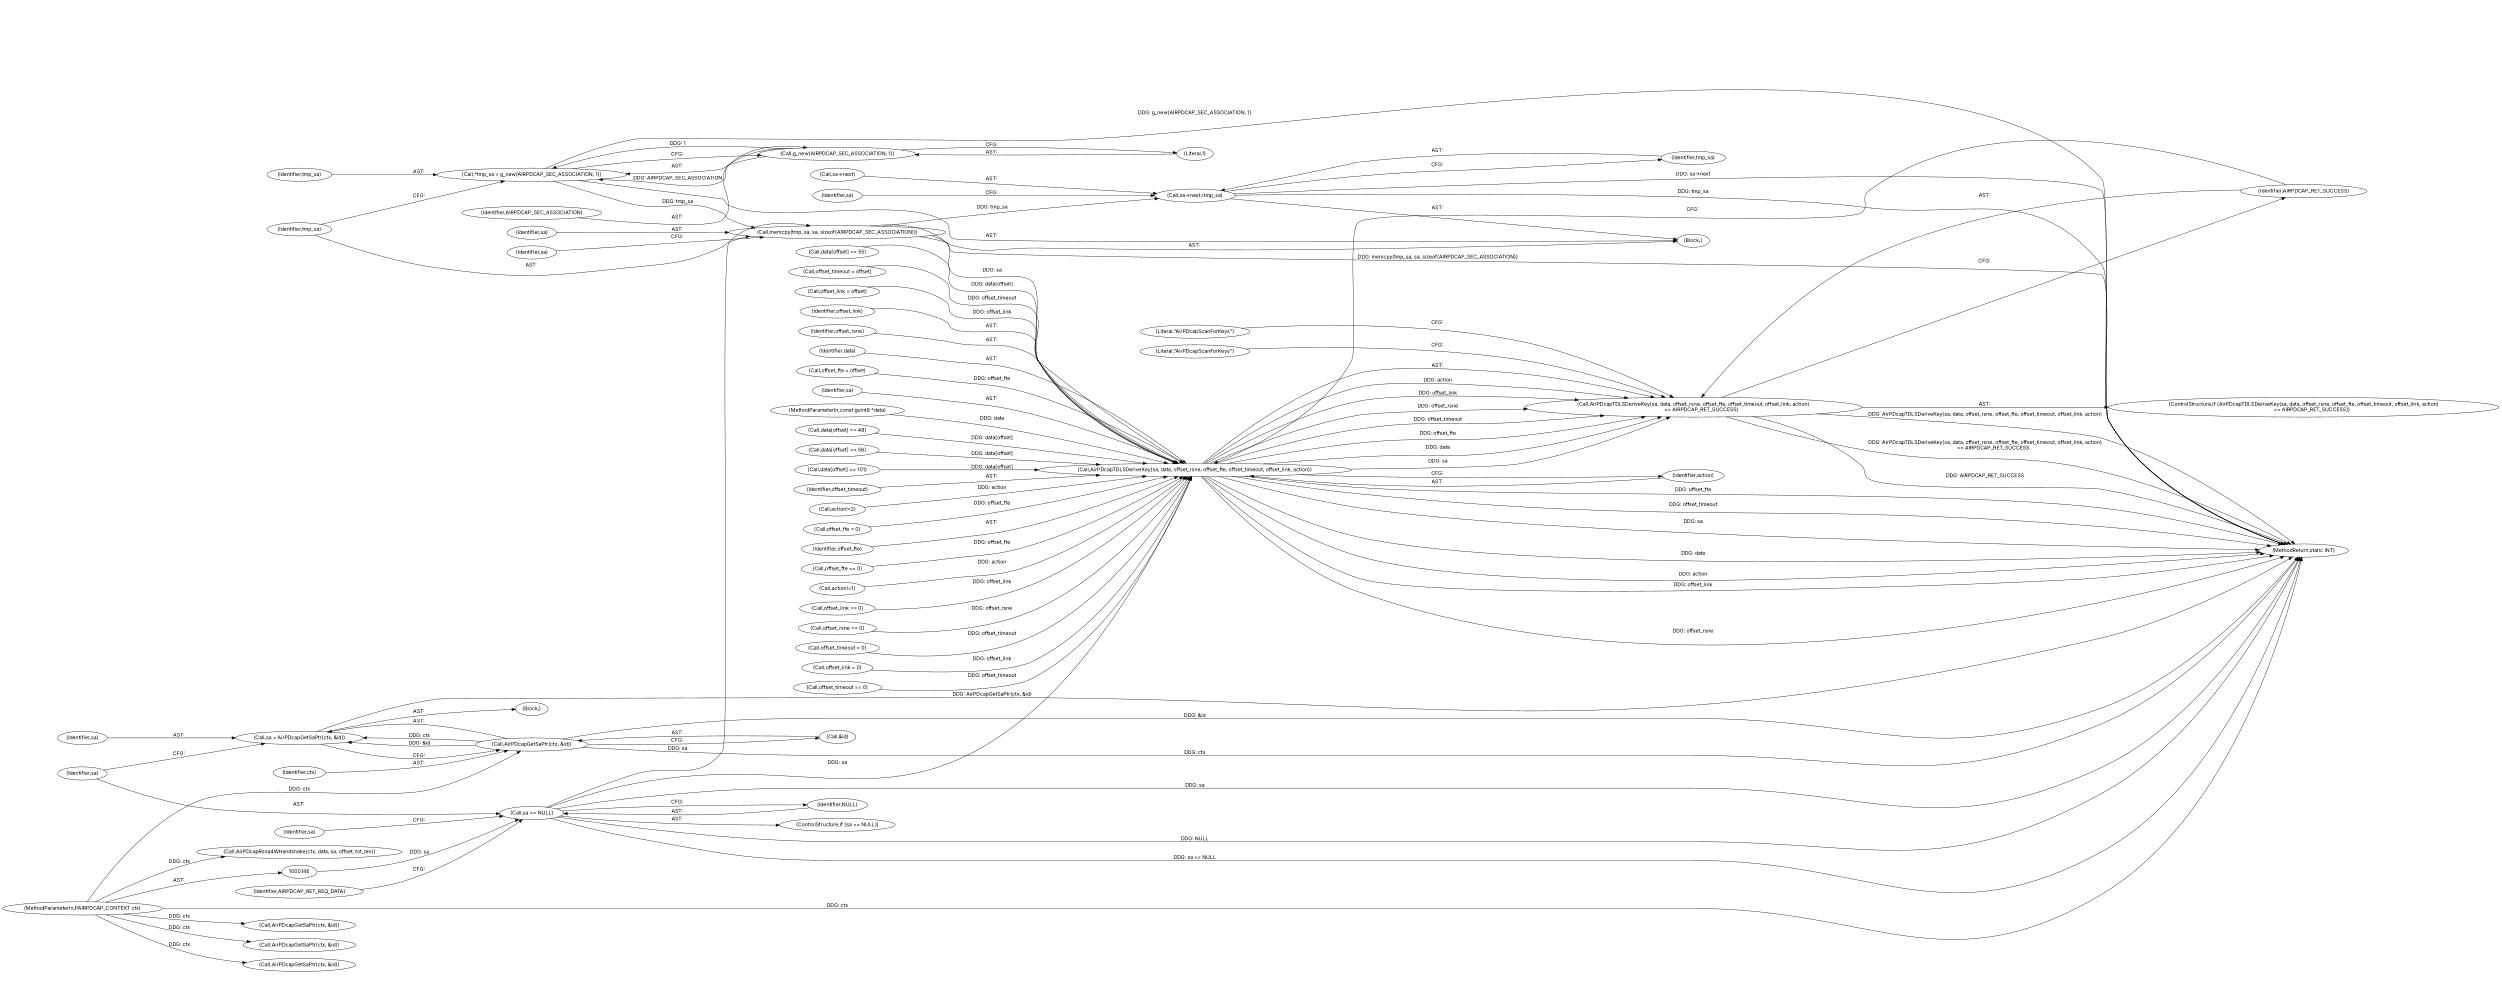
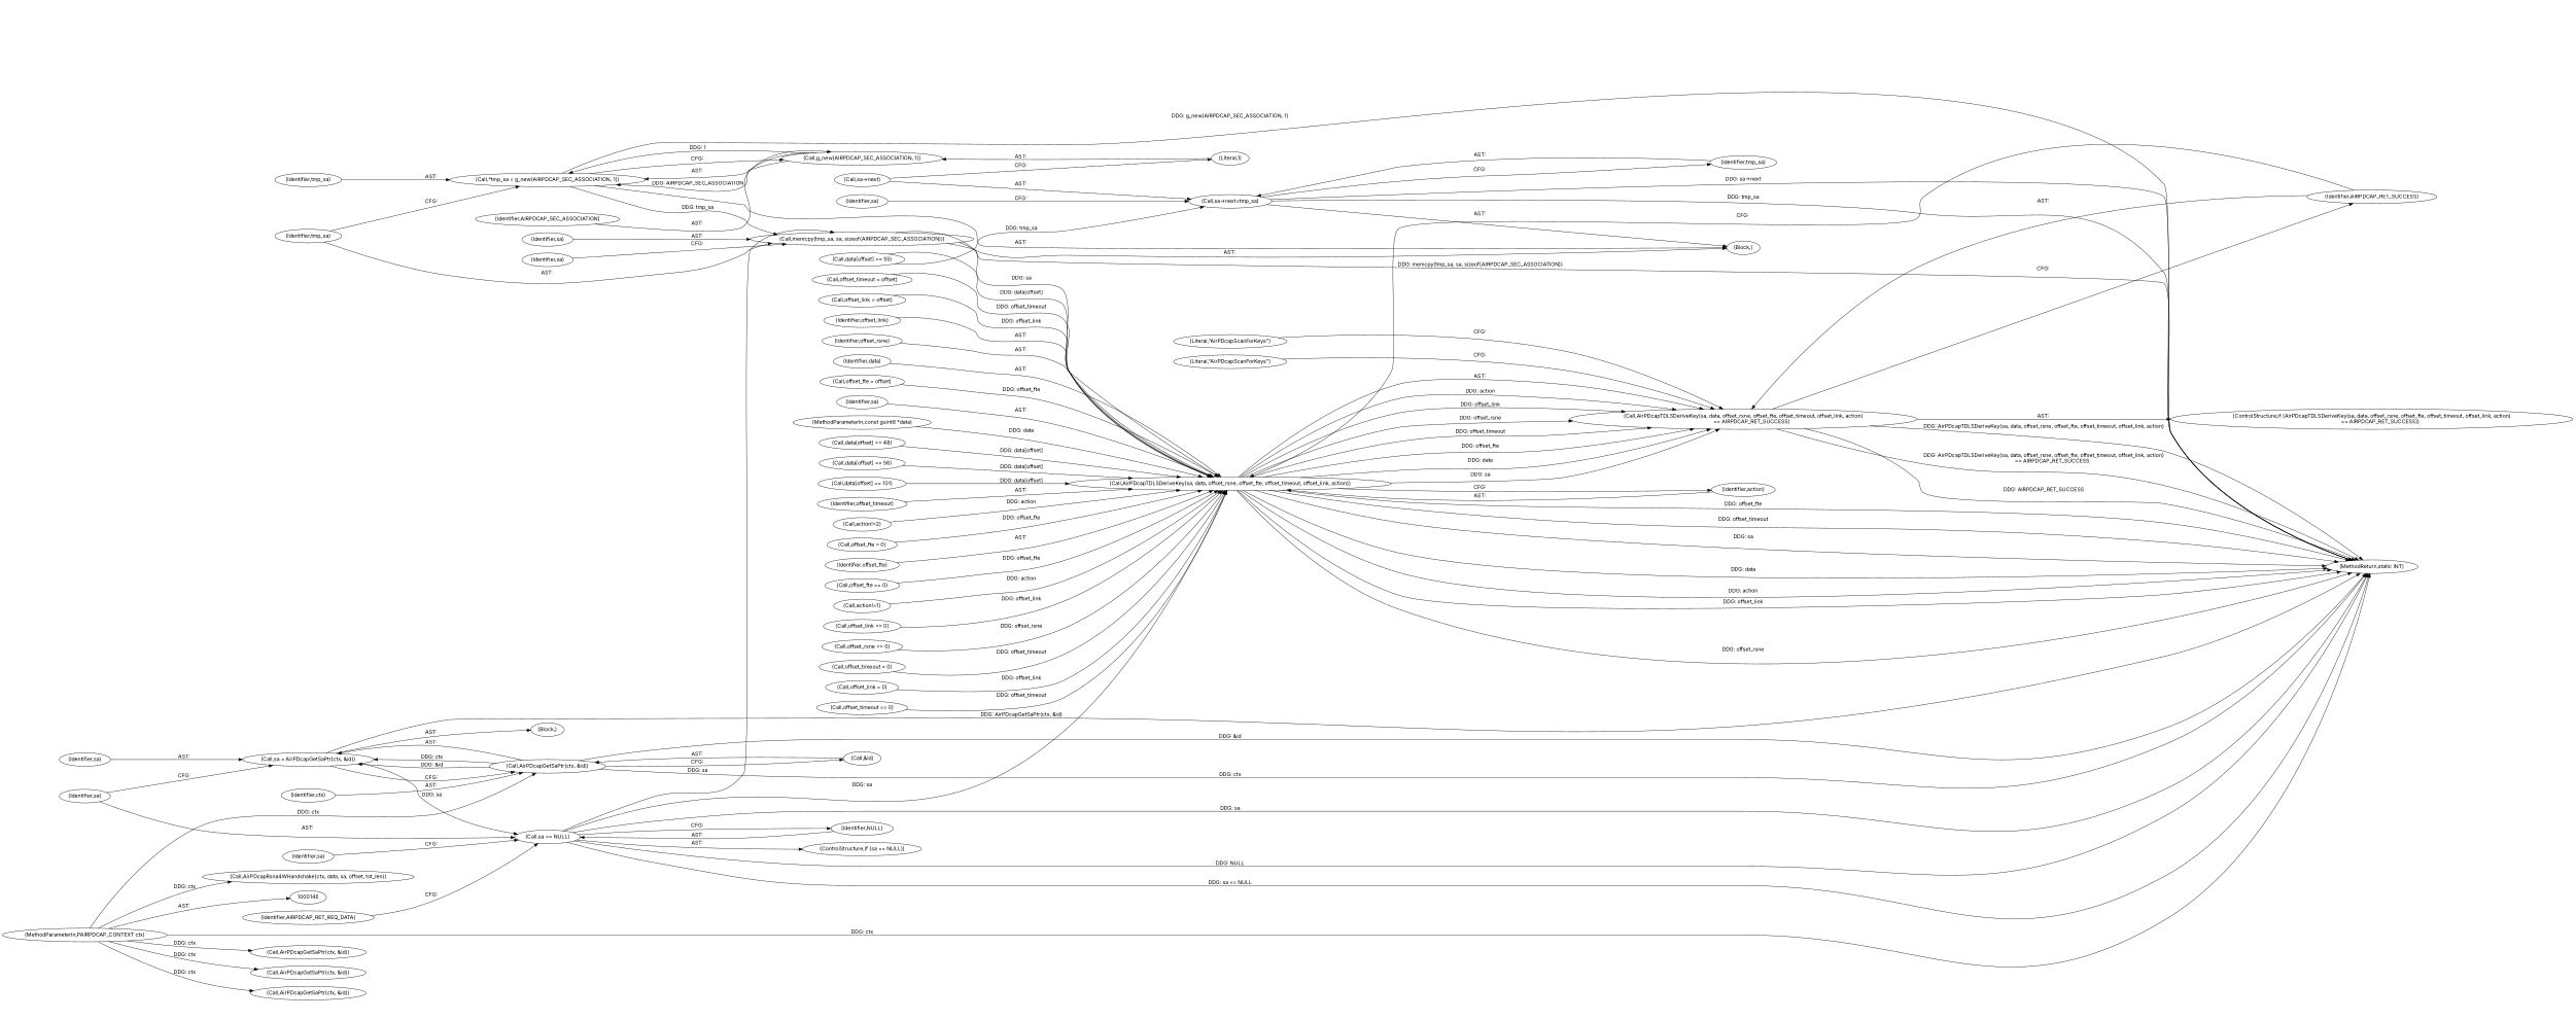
  digraph {
    fontname=Inter
    rankdir=LR
    node [fontname=Inter]
    edge [fontname=Inter]
    n1 [label="(Call,memcpy(tmp_sa, sa, sizeof(AIRPDCAP_SEC_ASSOCIATION)))"]
    n2 [label="(Call,sa->next=tmp_sa)"]
    n3 [label="(Call,AirPDcapTDLSDeriveKey(sa, data, offset_rsne, offset_fte, offset_timeout, offset_link, action))"]
    n4 [label="(Block,)"]
    n5 [label="(MethodReturn,static INT)"]
    n6 [label="(Identifier,tmp_sa)"]
    n7 [label="(Call,AirPDcapTDLSDeriveKey(sa, data, offset_rsne, offset_fte, offset_timeout, offset_link, action)\n            == AIRPDCAP_RET_SUCCESS)"]
    n8 [label="(Identifier,action)"]
    n9 [label="(Call,*tmp_sa = g_new(AIRPDCAP_SEC_ASSOCIATION, 1))"]
    n10 [label="(Call,g_new(AIRPDCAP_SEC_ASSOCIATION, 1))"]
    n11 [label="(Literal,1)"]
    n12 [label="(Call,sa == NULL)"]
    n13 [label="(ControlStructure,if (sa == NULL))"]
    n14 [label="(Identifier,NULL)"]
    n15 [label="(Call,sa = AirPDcapGetSaPtr(ctx, &id))"]
    n16 [label="(Call,AirPDcapGetSaPtr(ctx, &id))"]
    n17 [label="(Block,)"]
    n18 [label="(Call,&id)"]
    n19 [label="(MethodParameterIn,PAIRPDCAP_CONTEXT ctx)"]
    n20 [label="(Call,AirPDcapGetSaPtr(ctx, &id))"]
    n21 [label="(Call,AirPDcapGetSaPtr(ctx, &id))"]
    n22 [label="(Call,AirPDcapGetSaPtr(ctx, &id))"]
    n23 [label="(Call,AirPDcapRsna4WHandshake(ctx, data, sa, offset, tot_len))"]
    1000146
    n25 [label="(Identifier,AIRPDCAP_RET_SUCCESS)"]
    n26 [label="(ControlStructure,if (AirPDcapTDLSDeriveKey(sa, data, offset_rsne, offset_fte, offset_timeout, offset_link, action)\n            == AIRPDCAP_RET_SUCCESS))"]
    n27 [label="(Identifier,AIRPDCAP_RET_REQ_DATA)"]
    n28 [label="(Identifier,sa)"]
    n29 [label="(Call,sa->next)"]
    n30 [label="(Literal,\"AirPDcapScanForKeys\")"]
    n31 [label="(Identifier,offset_link)"]
    n32 [label="(Identifier,offset_rsne)"]
    n33 [label="(Identifier,data)"]
    n34 [label="(Call,offset_fte = offset)"]
    n35 [label="(Call,data[offset] == 55)"]
    n36 [label="(Identifier,sa)"]
    n37 [label="(Identifier,sa)"]
    n38 [label="(Identifier,tmp_sa)"]
    n39 [label="(MethodParameterIn,const guint8 *data)"]
    n40 [label="(Call,data[offset] == 48)"]
    n41 [label="(Identifier,sa)"]
    n42 [label="(Identifier,sa)"]
    n43 [label="(Call,data[offset] == 56)"]
    n44 [label="(Call,data[offset] == 101)"]
    n45 [label="(Identifier,sa)"]
    n46 [label="(Identifier,sa)"]
    n47 [label="(Identifier,offset_timeout)"]
    n48 [label="(Identifier,ctx)"]
    n49 [label="(Call,action!=2)"]
    n50 [label="(Call,offset_fte = 0)"]
    n51 [label="(Identifier,offset_fte)"]
    n52 [label="(Call,offset_fte == 0)"]
    n53 [label="(Call,action!=1)"]
    n54 [label="(Literal,\"AirPDcapScanForKeys\")"]
    n55 [label="(Call,offset_link == 0)"]
    n56 [label="(Call,offset_rsne == 0)"]
    n57 [label="(Identifier,AIRPDCAP_SEC_ASSOCIATION)"]
    n58 [label="(Call,offset_timeout = 0)"]
    n59 [label="(Call,offset_link = 0)"]
    n60 [label="(Identifier,tmp_sa)"]
    n61 [label="(Call,offset_timeout == 0)"]
    n62 [label="(Call,offset_timeout = offset)"]
    n63 [label="(Call,offset_link = offset)"]
-   n1 -> n2 [label="DDG: tmp_sa"]
+   n35 -> n2 [label="DDG: tmp_sa"]
    n1 -> n3 [label="DDG: sa"]
    n1 -> n4 [label="AST: "]
    n1 -> n5 [label="DDG: memcpy(tmp_sa, sa, sizeof(AIRPDCAP_SEC_ASSOCIATION))"]
    n2 -> n4 [label="AST: "]
    n2 -> n5 [label="DDG: sa->next"]
    n2 -> n5 [label="DDG: tmp_sa"]
    n2 -> n6 [label="CFG: "]
    n3 -> n5 [label="DDG: data"]
    n3 -> n5 [label="DDG: action"]
    n3 -> n5 [label="DDG: offset_link"]
    n3 -> n5 [label="DDG: offset_rsne"]
    n3 -> n5 [label="DDG: offset_fte"]
    n3 -> n5 [label="DDG: offset_timeout"]
    n3 -> n5 [label="DDG: sa"]
    n3 -> n7 [label="AST: "]
    n3 -> n7 [label="DDG: action"]
    n3 -> n7 [label="DDG: offset_link"]
    n3 -> n7 [label="DDG: offset_rsne"]
    n3 -> n7 [label="DDG: offset_timeout"]
    n3 -> n7 [label="DDG: offset_fte"]
    n3 -> n7 [label="DDG: data"]
    n3 -> n7 [label="DDG: sa"]
    n3 -> n8 [label="CFG: "]
    n6 -> n2 [label="AST: "]
    n7 -> n5 [label="DDG: AirPDcapTDLSDeriveKey(sa, data, offset_rsne, offset_fte, offset_timeout, offset_link, action)"]
    n7 -> n5 [label="DDG: AirPDcapTDLSDeriveKey(sa, data, offset_rsne, offset_fte, offset_timeout, offset_link, action)\n            == AIRPDCAP_RET_SUCCESS"]
    n7 -> n5 [label="DDG: AIRPDCAP_RET_SUCCESS"]
    n7 -> n25 [label="CFG: "]
    n7 -> n26 [label="AST: "]
    n8 -> n3 [label="AST: "]
    n9 -> n1 [label="DDG: tmp_sa"]
    n9 -> n4 [label="AST: "]
    n9 -> n5 [label="DDG: g_new(AIRPDCAP_SEC_ASSOCIATION, 1)"]
    n9 -> n10 [label="CFG: "]
    n10 -> n9 [label="AST: "]
    n10 -> n9 [label="DDG: AIRPDCAP_SEC_ASSOCIATION"]
    n10 -> n9 [label="DDG: 1"]
-   n10 -> n11 [label="CFG: "]
+   n29 -> n11 [label="CFG: "]
    n11 -> n10 [label="AST: "]
    n12 -> n1 [label="DDG: sa"]
    n12 -> n3 [label="DDG: sa"]
    n12 -> n5 [label="DDG: NULL"]
    n12 -> n5 [label="DDG: sa == NULL"]
    n12 -> n5 [label="DDG: sa"]
    n12 -> n13 [label="AST: "]
    n12 -> n14 [label="CFG: "]
    n14 -> n12 [label="AST: "]
    n15 -> n5 [label="DDG: AirPDcapGetSaPtr(ctx, &id)"]
-   1000146 -> n12 [label="DDG: sa"]
+   n15 -> n12 [label="DDG: sa"]
    n15 -> n16 [label="CFG: "]
    n15 -> n17 [label="AST: "]
    n16 -> n5 [label="DDG: ctx"]
    n16 -> n5 [label="DDG: &id"]
    n16 -> n15 [label="AST: "]
    n16 -> n15 [label="DDG: ctx"]
    n16 -> n15 [label="DDG: &id"]
    n16 -> n18 [label="CFG: "]
    n18 -> n16 [label="AST: "]
    n19 -> n5 [label="DDG: ctx"]
    n19 -> n16 [label="DDG: ctx"]
    n19 -> n20 [label="DDG: ctx"]
    n19 -> n21 [label="DDG: ctx"]
    n19 -> n22 [label="DDG: ctx"]
    n19 -> n23 [label="DDG: ctx"]
    n19 -> 1000146 [label="AST: "]
    n25 -> n3 [label="CFG: "]
    n25 -> n7 [label="AST: "]
    n27 -> n12 [label="CFG: "]
    n28 -> n1 [label="AST: "]
    n29 -> n2 [label="AST: "]
    n30 -> n7 [label="CFG: "]
    n31 -> n3 [label="AST: "]
    n32 -> n3 [label="AST: "]
    n33 -> n3 [label="AST: "]
    n34 -> n3 [label="DDG: offset_fte"]
    n35 -> n3 [label="DDG: data[offset]"]
    n36 -> n3 [label="AST: "]
    n37 -> n12 [label="CFG: "]
    n38 -> n9 [label="AST: "]
    n39 -> n3 [label="DDG: data"]
    n40 -> n3 [label="DDG: data[offset]"]
    n41 -> n15 [label="AST: "]
    n42 -> n1 [label="CFG: "]
    n43 -> n3 [label="DDG: data[offset]"]
    n44 -> n3 [label="DDG: data[offset]"]
    n45 -> n2 [label="CFG: "]
    n46 -> n12 [label="AST: "]
    n46 -> n15 [label="CFG: "]
    n47 -> n3 [label="AST: "]
    n48 -> n16 [label="AST: "]
    n49 -> n3 [label="DDG: action"]
    n50 -> n3 [label="DDG: offset_fte"]
    n51 -> n3 [label="AST: "]
    n52 -> n3 [label="DDG: offset_fte"]
    n53 -> n3 [label="DDG: action"]
    n54 -> n7 [label="CFG: "]
    n55 -> n3 [label="DDG: offset_link"]
    n56 -> n3 [label="DDG: offset_rsne"]
    n57 -> n10 [label="AST: "]
    n58 -> n3 [label="DDG: offset_timeout"]
    n59 -> n3 [label="DDG: offset_link"]
    n60 -> n1 [label="AST: "]
    n60 -> n9 [label="CFG: "]
    n61 -> n3 [label="DDG: offset_timeout"]
    n62 -> n3 [label="DDG: offset_timeout"]
    n63 -> n3 [label="DDG: offset_link"]
  }
